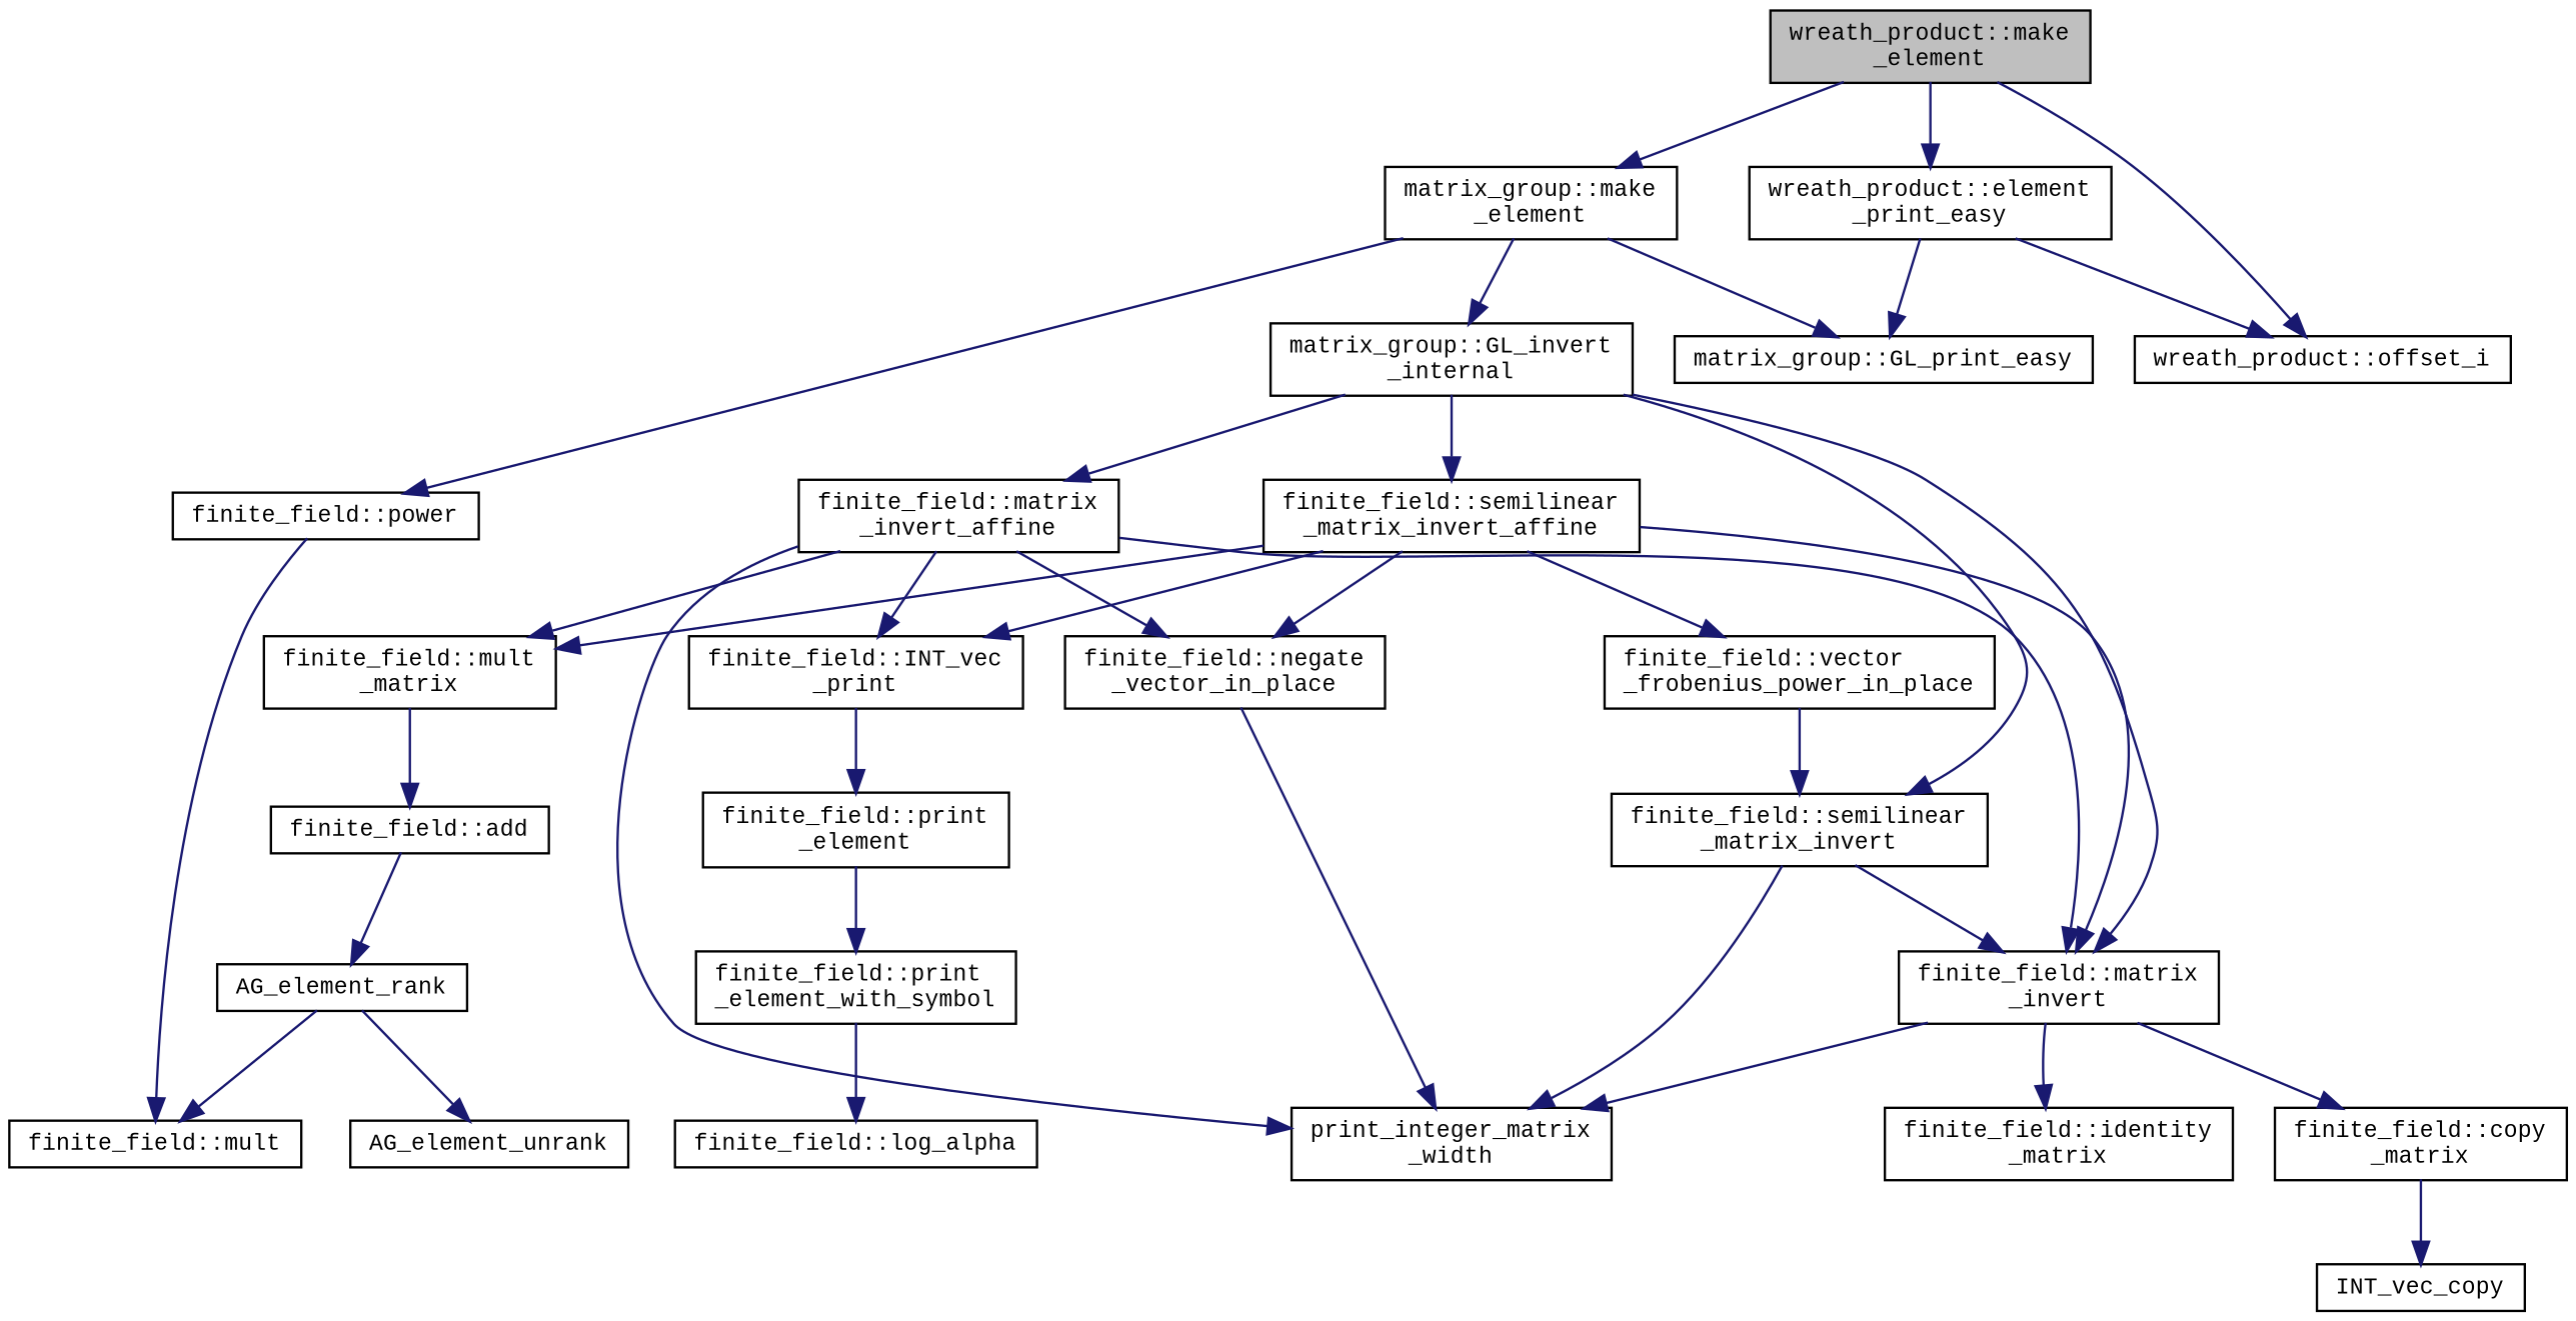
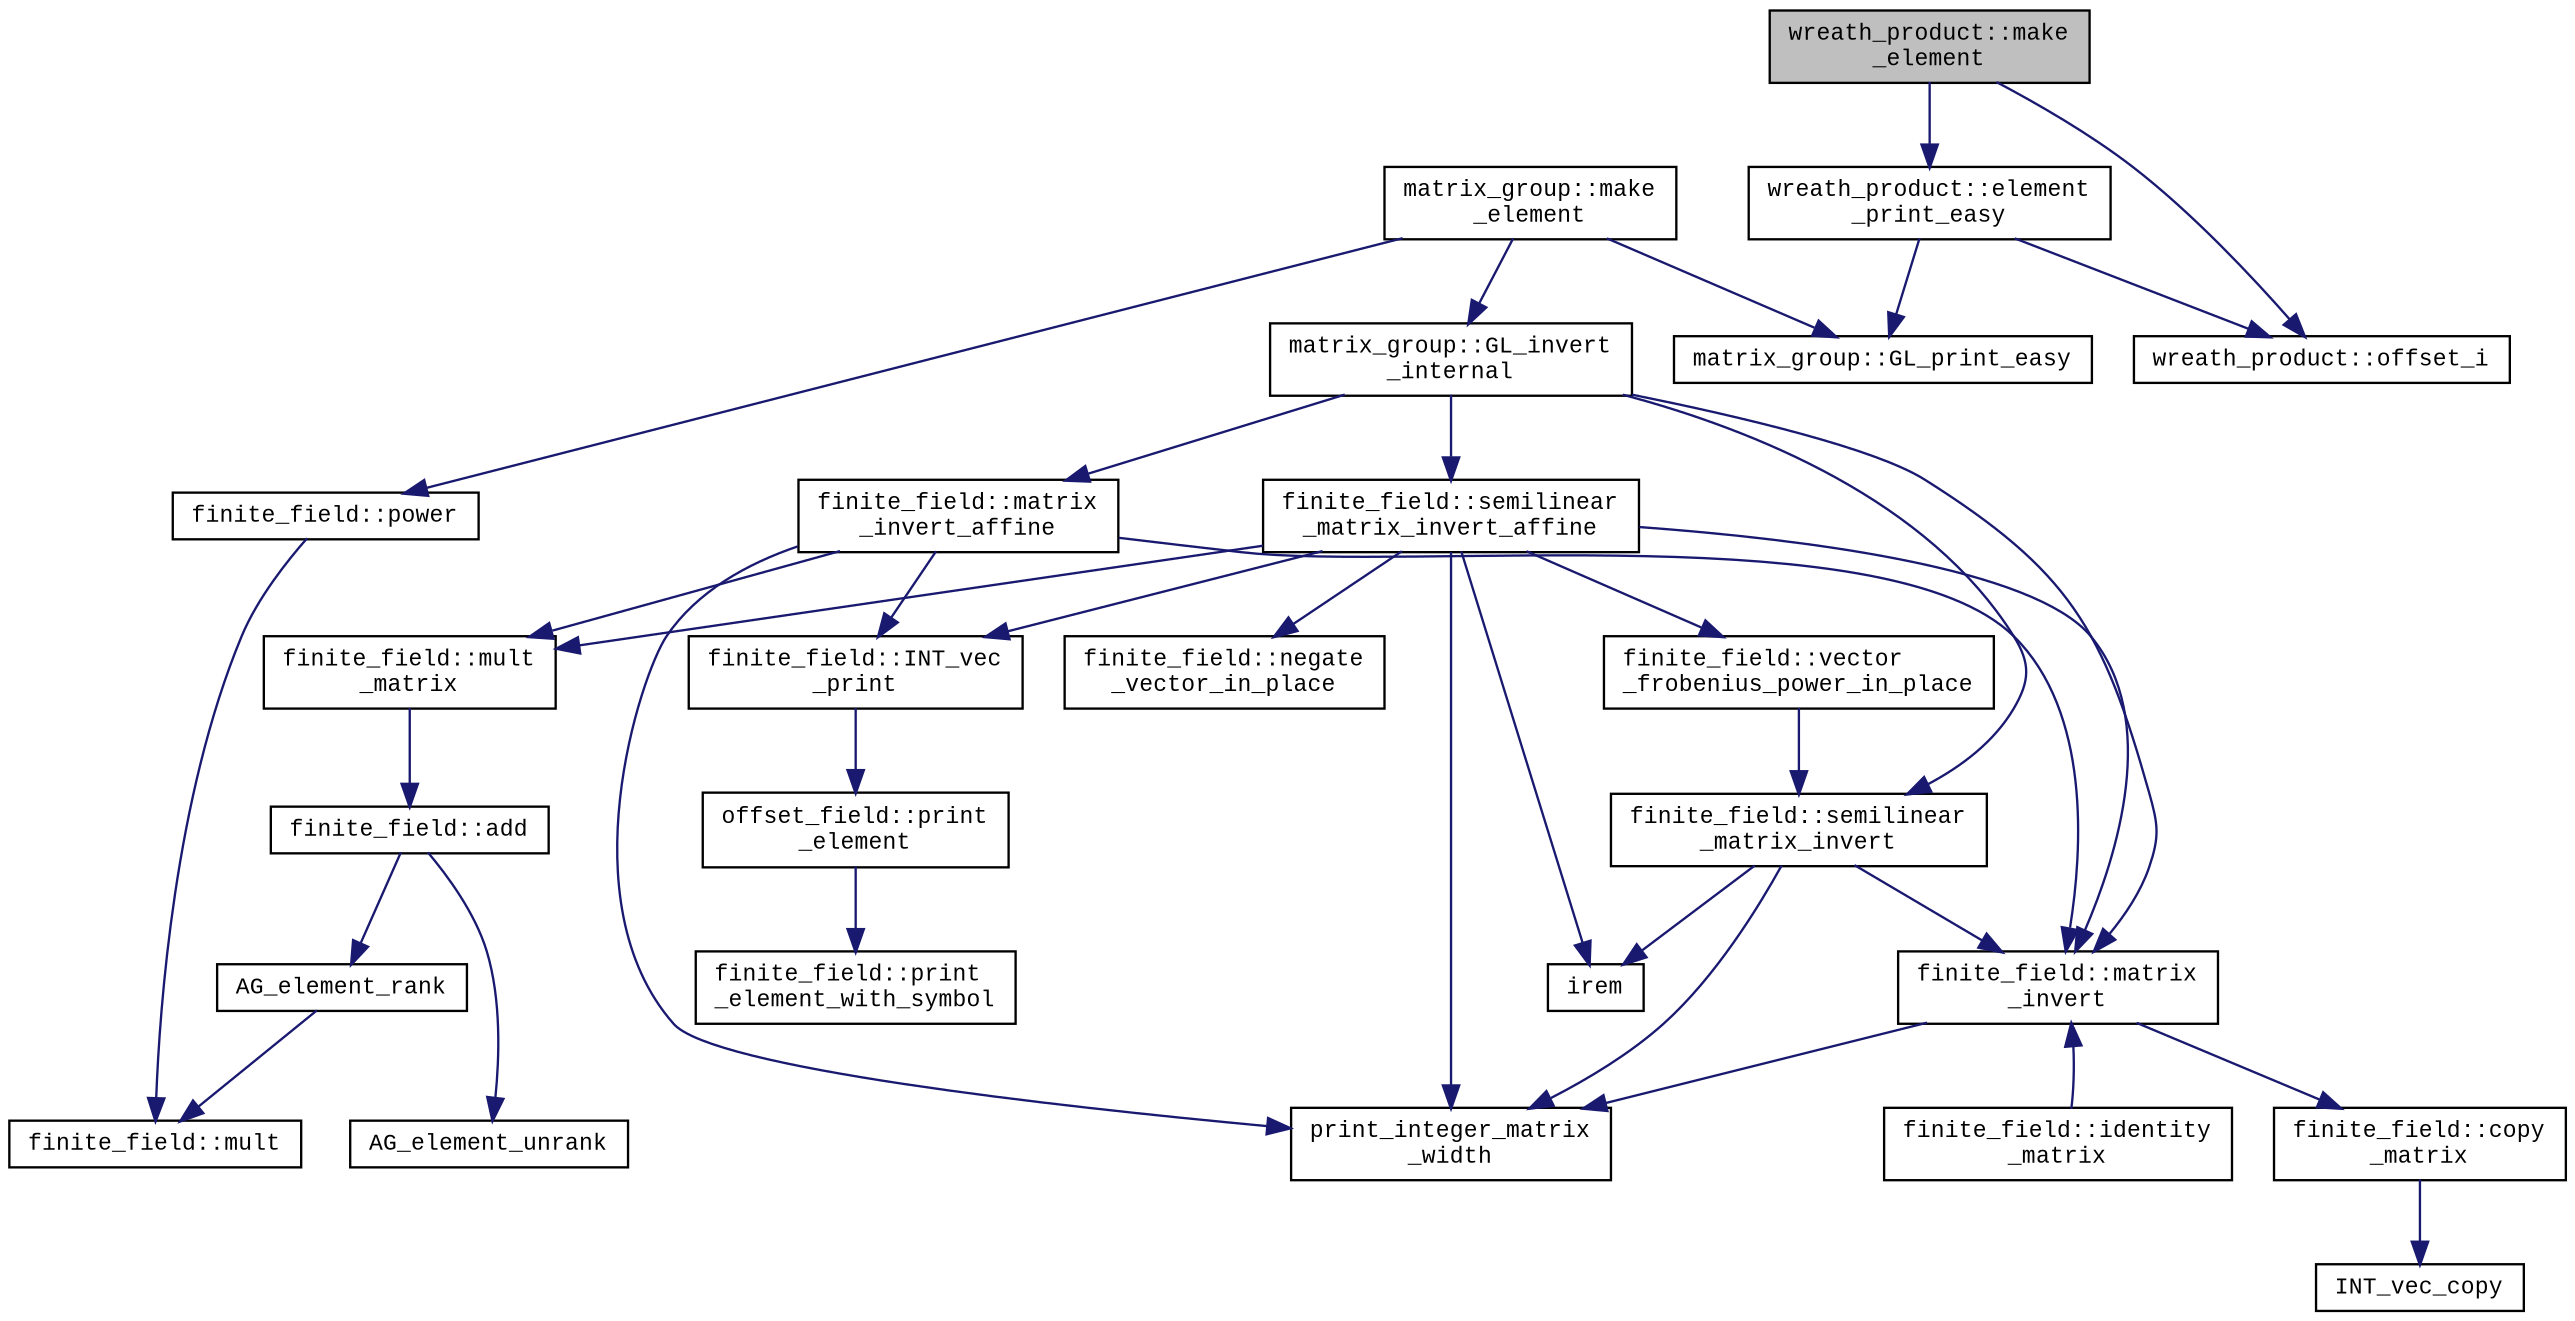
  digraph {
    fontname="Liberation Mono"
    rankdir=TB
    node [color=black fillcolor=white fontname="Liberation Mono" fontsize=10 shape=record style=filled]
    edge [color=midnightblue fontname="Liberation Mono" fontsize=10 labelfontname=Helvetica labelfontsize=10 style=solid]
    n1 [fillcolor=grey75 fontcolor=black height=0.2 label="wreath_product::make\l_element" width=0.4]
    n2 [height=0.2 label="matrix_group::make\l_element" width=0.4]
    n3 [height=0.2 label="wreath_product::offset_i" width=0.4]
    n4 [height=0.2 label="wreath_product::element\l_print_easy" width=0.4]
    n5 [height=0.2 label="finite_field::power" width=0.4]
    n6 [height=0.2 label="matrix_group::GL_invert\l_internal" width=0.4]
    n7 [height=0.2 label="matrix_group::GL_print_easy" width=0.4]
    n8 [height=0.2 label="finite_field::mult" width=0.4]
    n9 [height=0.2 label="finite_field::semilinear\l_matrix_invert" width=0.4]
    n10 [height=0.2 label="finite_field::matrix\l_invert" width=0.4]
    n11 [height=0.2 label="finite_field::semilinear\l_matrix_invert_affine" width=0.4]
    n12 [height=0.2 label="finite_field::matrix\l_invert_affine" width=0.4]
    n13 [height=0.2 label="print_integer_matrix\l_width" width=0.4]
+   n14 [height=0.2 label=irem width=0.4]
    n15 [height=0.2 label="finite_field::copy\l_matrix" width=0.4]
    n16 [height=0.2 label="finite_field::identity\l_matrix" width=0.4]
    n17 [height=0.2 label="finite_field::vector\l_frobenius_power_in_place" width=0.4]
    n18 [height=0.2 label="finite_field::INT_vec\l_print" width=0.4]
    n19 [height=0.2 label="finite_field::mult\l_matrix" width=0.4]
    n20 [height=0.2 label="finite_field::negate\l_vector_in_place" width=0.4]
    n21 [height=0.2 label=INT_vec_copy width=0.4]
-   n22 [height=0.2 label="finite_field::print\l_element" width=0.4]
+   n22 [height=0.2 label="offset_field::print\l_element" width=0.4]
    n23 [height=0.2 label="finite_field::add" width=0.4]
    n24 [height=0.2 label="finite_field::print\l_element_with_symbol" width=0.4]
-   n25 [height=0.2 label="finite_field::log_alpha" width=0.4]
    n26 [height=0.2 label=AG_element_unrank width=0.4]
    n27 [height=0.2 label=AG_element_rank width=0.4]
-   n1 -> n2
    n1 -> n3
    n1 -> n4
    n2 -> n5
    n2 -> n6
    n2 -> n7
    n4 -> n3
    n4 -> n7
    n5 -> n8
    n6 -> n9
    n6 -> n10
    n6 -> n11
    n6 -> n12
    n9 -> n10
    n9 -> n13
+   n9 -> n14
    n10 -> n13
    n10 -> n15
-   n10 -> n16
+   n16 -> n10
    n11 -> n10
-   n20 -> n13
+   n11 -> n13
+   n11 -> n14
    n11 -> n17
    n11 -> n18
    n11 -> n19
    n11 -> n20
    n12 -> n10
    n12 -> n13
    n12 -> n18
    n12 -> n19
-   n12 -> n20
    n15 -> n21
    n17 -> n9
    n18 -> n22
    n19 -> n23
    n22 -> n24
-   n27 -> n26
+   n23 -> n26
    n23 -> n27
-   n24 -> n25
    n27 -> n8
  }
